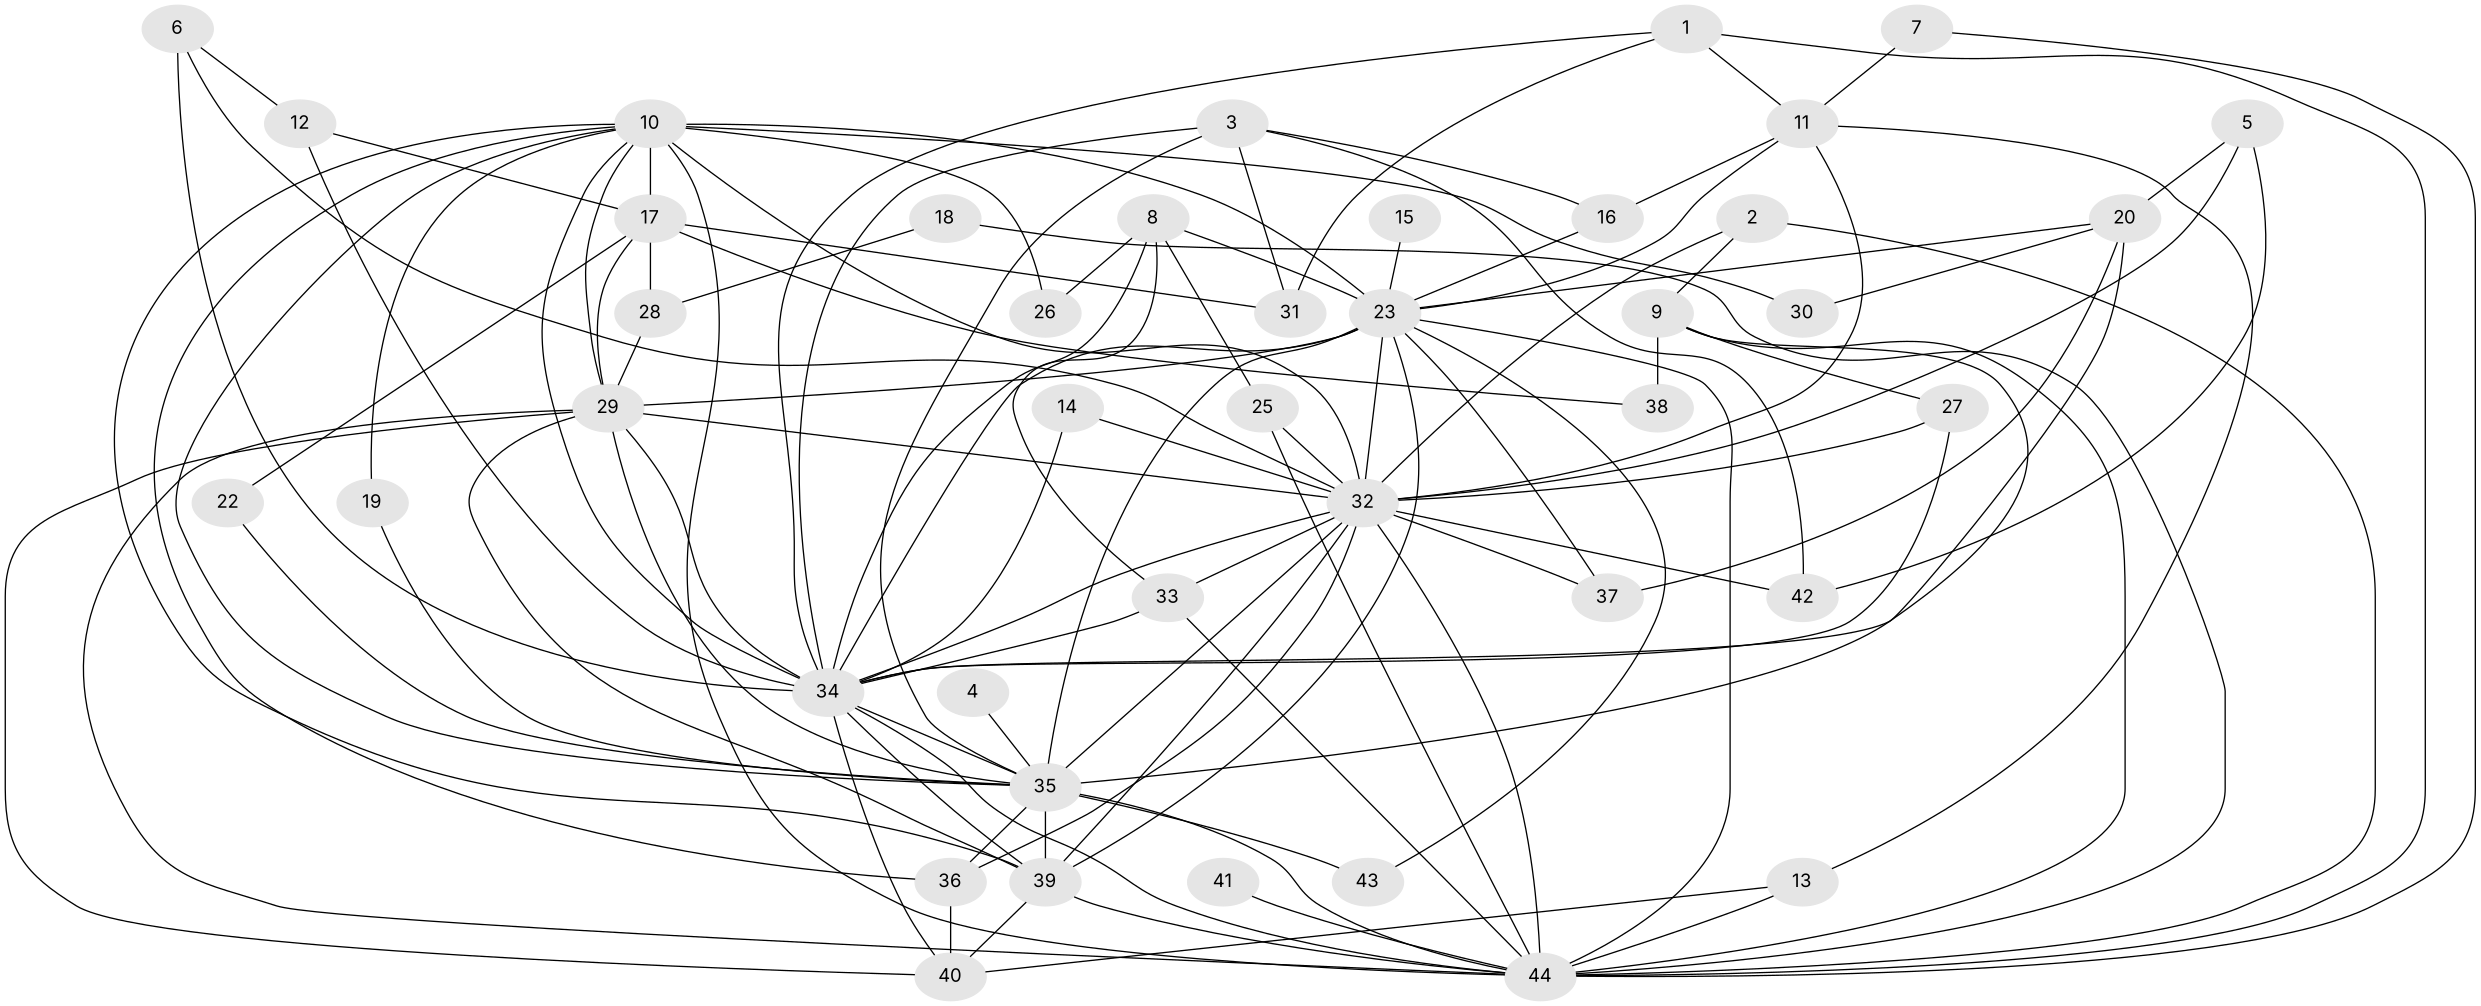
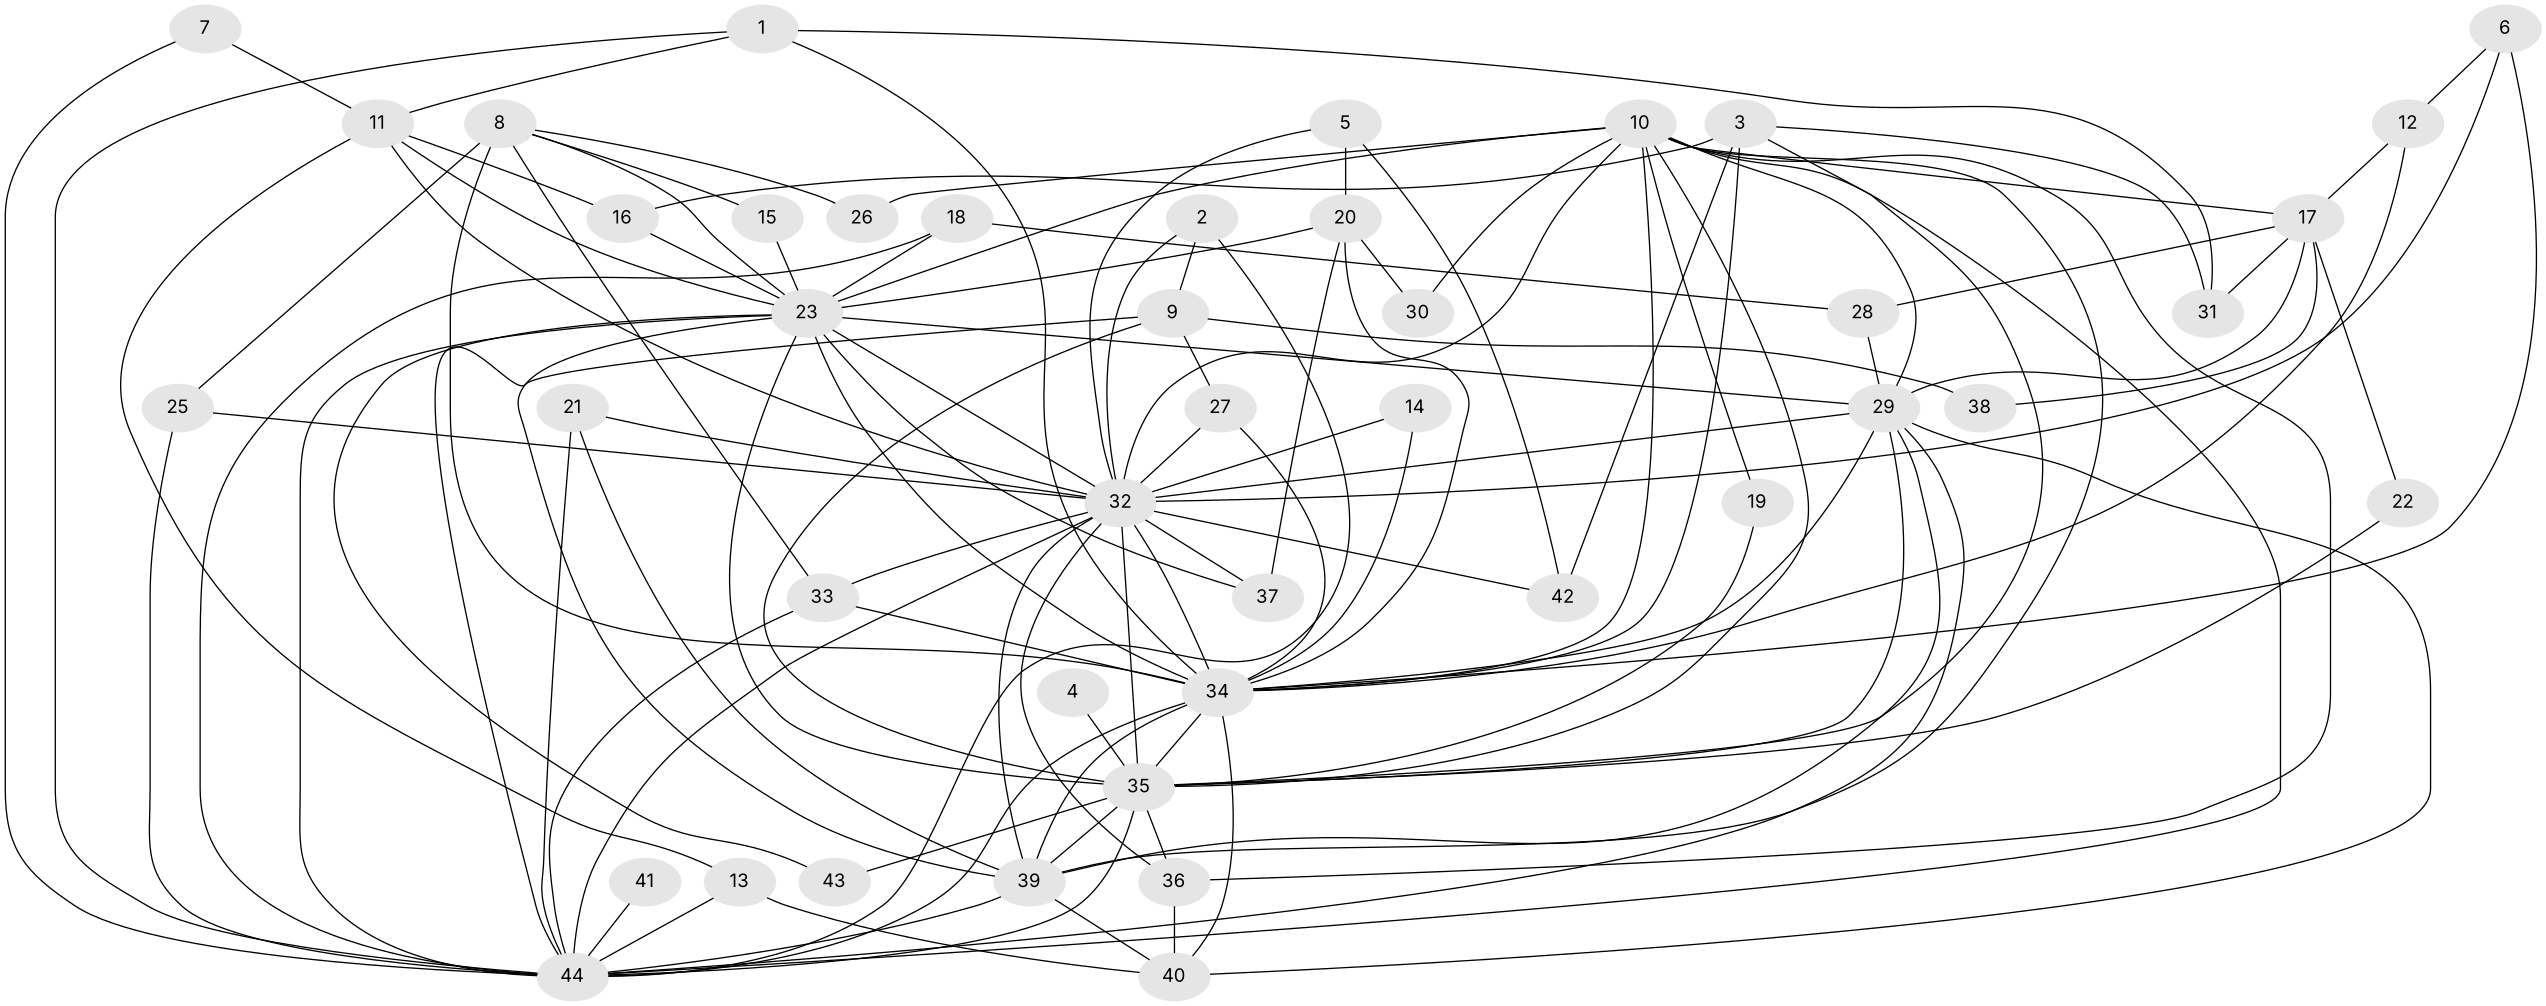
  graph {
    fontname=Inter
    node [color=gray90 fontname=Inter style=filled]
    edge [fontname=Inter weight=1.0]
    1
    11
    31
    34
    44
    32
    16
    23
    13
    35
    39
    40
    2
    9
    27
    38
    42
    33
    36
    37
    3
    43
    4
    5
    20
    30
    6
    12
    17
    7
    8
    15
    25
    26
    29
    10
    19
    22
    28
    14
    18
+   21
    41
    1 -- 11
    1 -- 31
    1 -- 34
    1 -- 44
    11 -- 32 [weight=2.0]
    11 -- 16 [weight=2.0]
    11 -- 23
    11 -- 13
    34 -- 44
    34 -- 35
    34 -- 39
    34 -- 40
    32 -- 34 [weight=3.0]
    32 -- 44 [weight=3.0]
    32 -- 35 [weight=2.0]
    32 -- 39 [weight=3.0]
    32 -- 42
    32 -- 33
    32 -- 36
    32 -- 37 [weight=2.0]
    16 -- 23
    23 -- 34 [weight=2.0]
    23 -- 44 [weight=3.0]
    23 -- 32 [weight=5.0]
    23 -- 35 [weight=3.0]
    23 -- 39 [weight=3.0]
    23 -- 37
    23 -- 43
    23 -- 29 [weight=2.0]
    13 -- 44
    13 -- 40
    35 -- 44
    35 -- 39 [weight=2.0]
    35 -- 36
    35 -- 43
    39 -- 44
    39 -- 40
    2 -- 44
    2 -- 32
    2 -- 9
    9 -- 44
    9 -- 35
    9 -- 27
    9 -- 38
    27 -- 34
    27 -- 32
    33 -- 34
    33 -- 44
    36 -- 40
    3 -- 31
    3 -- 34
    3 -- 16
    3 -- 35
    3 -- 42
    4 -- 35
    5 -- 32
    5 -- 42
    5 -- 20
    20 -- 34 [weight=2.0]
    20 -- 23
    20 -- 37
    20 -- 30
    6 -- 34 [weight=2.0]
    6 -- 32
    6 -- 12
    12 -- 34
    12 -- 17
    17 -- 31
    17 -- 38
    17 -- 29
    17 -- 22
    17 -- 28
    7 -- 11
    7 -- 44
    8 -- 34 [weight=2.0]
    8 -- 23
    8 -- 33
+   8 -- 15
    8 -- 25
    8 -- 26
    15 -- 23
    25 -- 44
    25 -- 32
    29 -- 34
    29 -- 44
    29 -- 32 [weight=3.0]
    29 -- 35
    29 -- 39
    29 -- 40
    10 -- 34
    10 -- 44
    10 -- 32 [weight=3.0]
    10 -- 23 [weight=2.0]
    10 -- 35
    10 -- 39
    10 -- 36
    10 -- 30
    10 -- 17 [weight=2.0]
    10 -- 26
    10 -- 29 [weight=2.0]
    10 -- 19
    19 -- 35
    22 -- 35
    28 -- 29
    14 -- 34
    14 -- 32 [weight=2.0]
    18 -- 44
+   18 -- 23
    18 -- 28
+   21 -- 44
+   21 -- 32 [weight=2.0]
+   21 -- 39
    41 -- 44
  }
